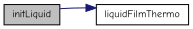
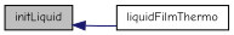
  digraph {
    rankdir=LR
    fontname="Comic Neue"
    node [color=black fontname="Comic Neue" fontsize=10 shape=record]
    n1 [fillcolor=grey75 fontcolor=black height=0.2 label=initLiquid style=filled width=0.4]
    n2 [height=0.2 label=liquidFilmThermo width=0.4]
-   n2 -> n1 [color=midnightblue dir=back fontname="Comic Neue" fontsize=10 labelfontname=Helvetica labelfontsize=10 style=solid]
+   n1 -> n2 [color=midnightblue dir=back fontname="Comic Neue" fontsize=10 labelfontname=Helvetica labelfontsize=10 style=solid]
  }
